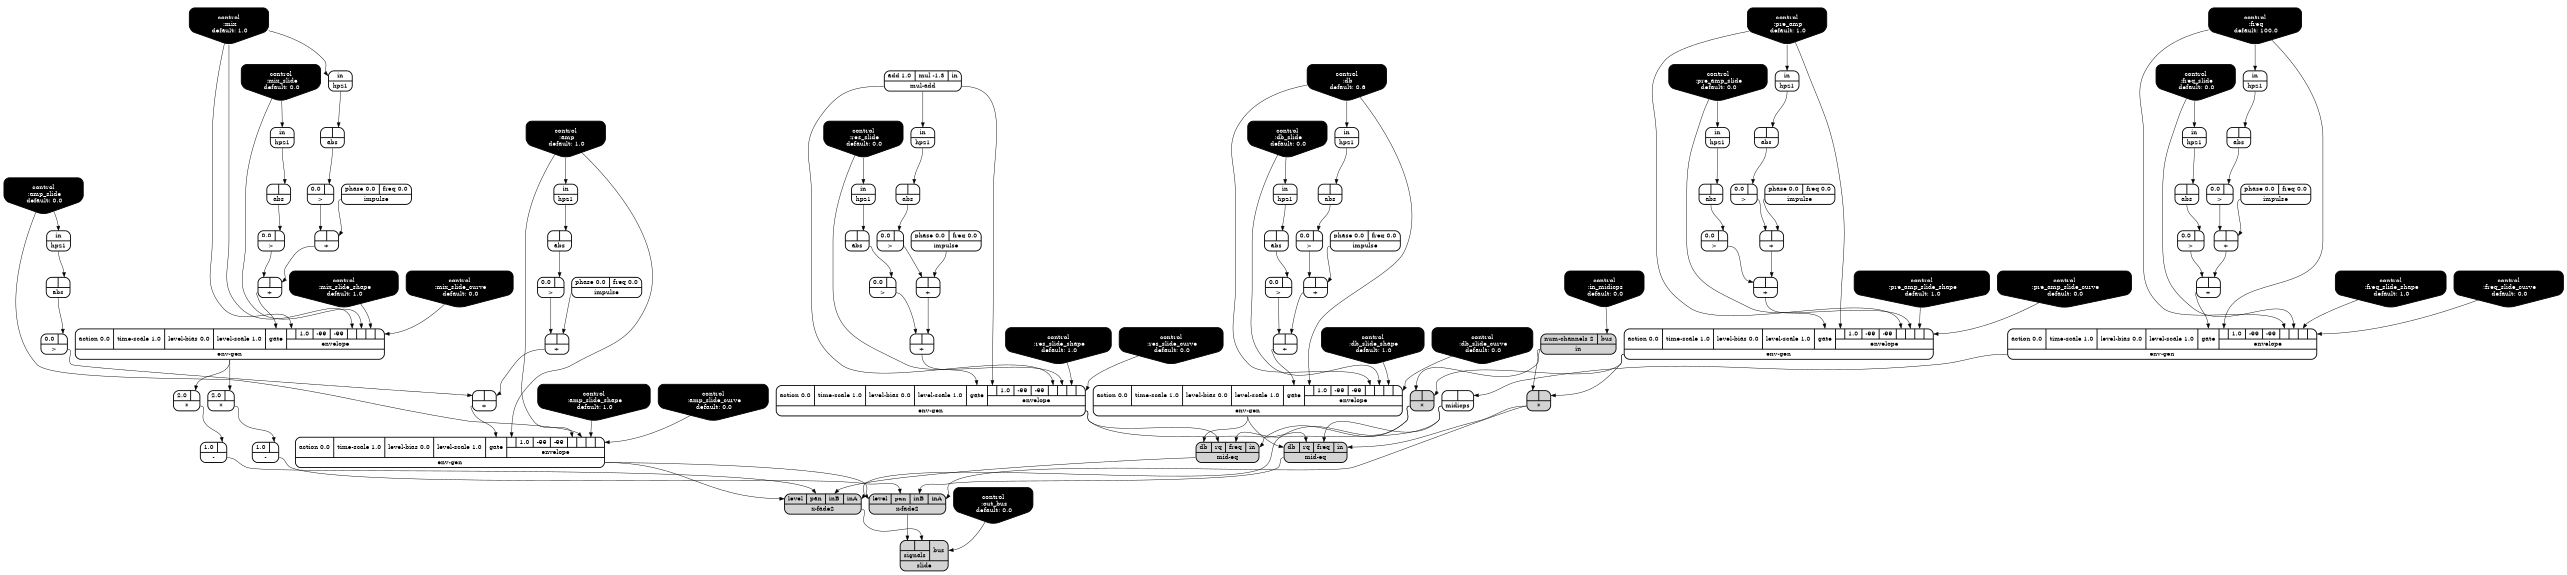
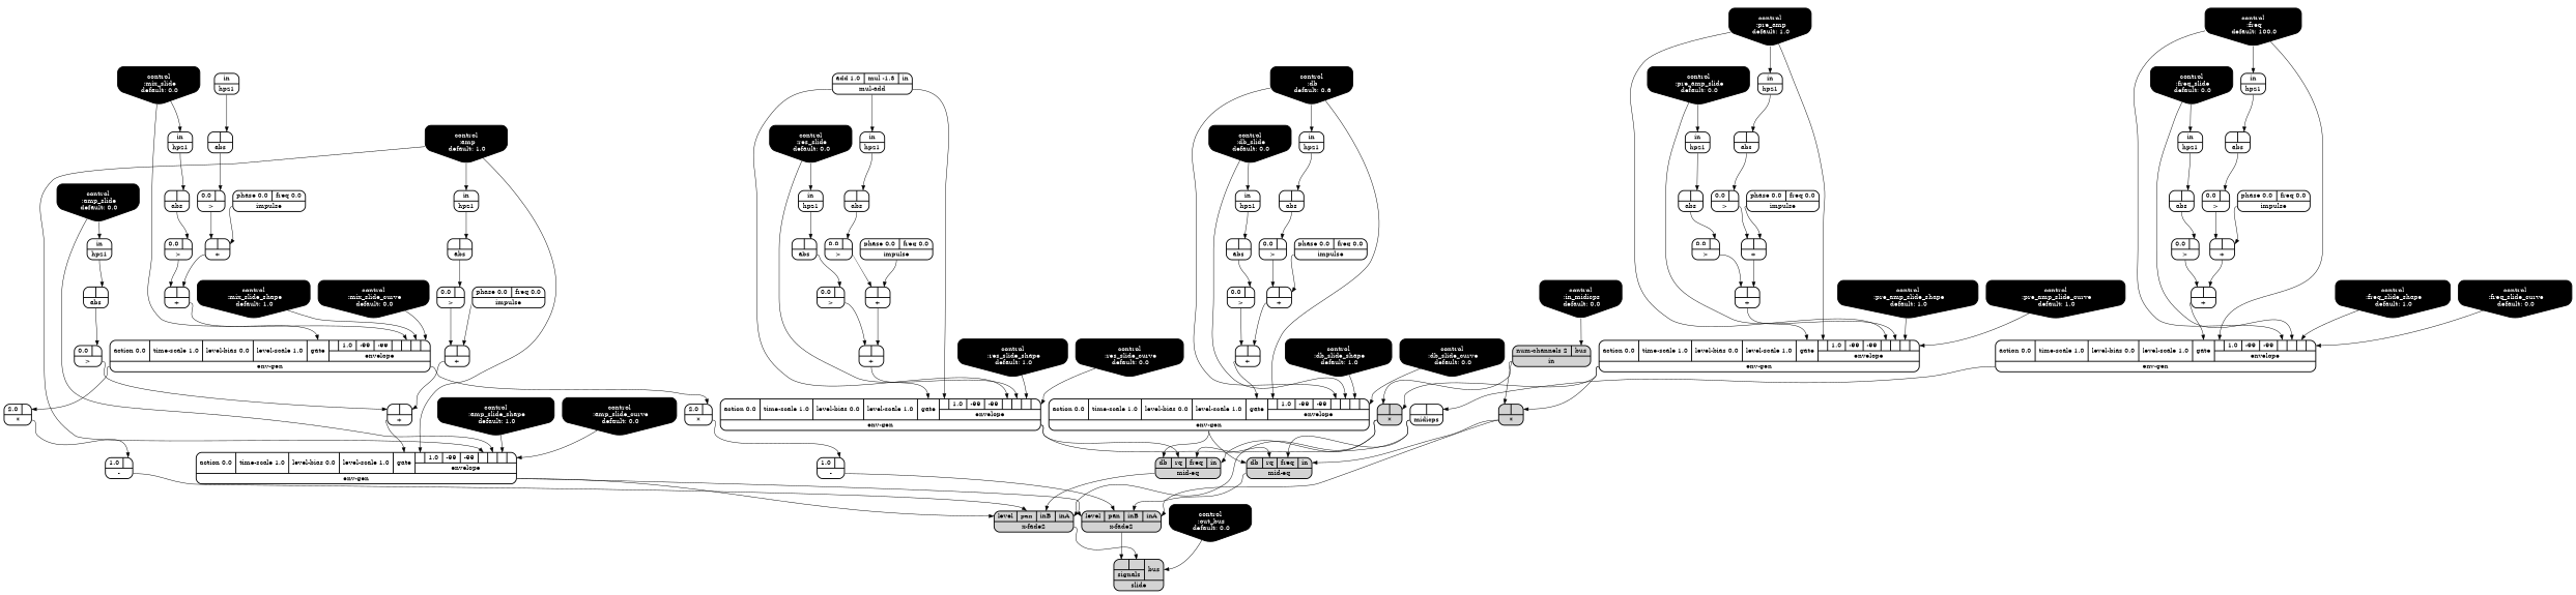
  digraph {
    node [rankdir=LR shape=record style="bold, rounded"]
    edge [headport=a tailport=__UG_NAME__]
    n1 [label="{{ <b> |<a> } |<__UG_NAME__>* }" style="filled, bold, rounded"]
    n2 [label="{{ <db> db|<rq> rq|<freq> freq|<in> in} |<__UG_NAME__>mid-eq }" style="filled, bold, rounded"]
    n3 [label="{{ <level> level|<pan> pan|<inb> inB|<ina> inA} |<__UG_NAME__>x-fade2 }" style="filled, bold, rounded"]
    n4 [label="{{ {{<signals___x____fade2___0>|<signals___x____fade2___1>}|signals}|<bus> bus} |<__UG_NAME__>slide }" style="filled, bold, rounded"]
    n5 [label="{{ <b> 2.0|<a> } |<__UG_NAME__>* }"]
    n6 [label="{{ <b> 1.0|<a> } |<__UG_NAME__>- }"]
    n7 [label="{{ <b> |<a> } |<__UG_NAME__>* }" style="filled, bold, rounded"]
    n8 [label="{{ <db> db|<rq> rq|<freq> freq|<in> in} |<__UG_NAME__>mid-eq }" style="filled, bold, rounded"]
    n9 [label="{{ <level> level|<pan> pan|<inb> inB|<ina> inA} |<__UG_NAME__>x-fade2 }" style="filled, bold, rounded"]
    n10 [label="{{ <b> 2.0|<a> } |<__UG_NAME__>* }"]
    n11 [label="{{ <b> 1.0|<a> } |<__UG_NAME__>- }"]
    n12 [label="{{ <b> |<a> } |<__UG_NAME__>+ }"]
    n13 [label="{{ <b> |<a> } |<__UG_NAME__>+ }"]
    n14 [label="{{ <action> action 0.0|<time____scale> time-scale 1.0|<level____bias> level-bias 0.0|<level____scale> level-scale 1.0|<gate> gate|{{<envelope___mul____add___0>|1.0|-99|-99|<envelope___mul____add___4>|<envelope___control___5>|<envelope___control___6>|<envelope___control___7>}|envelope}} |<__UG_NAME__>env-gen }"]
    n15 [label="{{ <b> |<a> } |<__UG_NAME__>+ }"]
    n16 [label="{{ <b> |<a> } |<__UG_NAME__>+ }"]
    n17 [label="{{ <action> action 0.0|<time____scale> time-scale 1.0|<level____bias> level-bias 0.0|<level____scale> level-scale 1.0|<gate> gate|{{<envelope___control___0>|1.0|-99|-99|<envelope___control___4>|<envelope___control___5>|<envelope___control___6>|<envelope___control___7>}|envelope}} |<__UG_NAME__>env-gen }"]
    n18 [label="{{ <b> |<a> } |<__UG_NAME__>+ }"]
    n19 [label="{{ <b> |<a> } |<__UG_NAME__>+ }"]
    n20 [label="{{ <action> action 0.0|<time____scale> time-scale 1.0|<level____bias> level-bias 0.0|<level____scale> level-scale 1.0|<gate> gate|{{<envelope___control___0>|1.0|-99|-99|<envelope___control___4>|<envelope___control___5>|<envelope___control___6>|<envelope___control___7>}|envelope}} |<__UG_NAME__>env-gen }"]
    n21 [label="{{ <b> |<a> } |<__UG_NAME__>midicps }"]
    n22 [label="{{ <b> |<a> } |<__UG_NAME__>+ }"]
    n23 [label="{{ <b> |<a> } |<__UG_NAME__>+ }"]
    n24 [label="{{ <action> action 0.0|<time____scale> time-scale 1.0|<level____bias> level-bias 0.0|<level____scale> level-scale 1.0|<gate> gate|{{<envelope___control___0>|1.0|-99|-99|<envelope___control___4>|<envelope___control___5>|<envelope___control___6>|<envelope___control___7>}|envelope}} |<__UG_NAME__>env-gen }"]
    n25 [label="{{ <b> |<a> } |<__UG_NAME__>+ }"]
    n26 [label="{{ <b> |<a> } |<__UG_NAME__>+ }"]
    n27 [label="{{ <action> action 0.0|<time____scale> time-scale 1.0|<level____bias> level-bias 0.0|<level____scale> level-scale 1.0|<gate> gate|{{<envelope___control___0>|1.0|-99|-99|<envelope___control___4>|<envelope___control___5>|<envelope___control___6>|<envelope___control___7>}|envelope}} |<__UG_NAME__>env-gen }"]
    n28 [label="{{ <b> |<a> } |<__UG_NAME__>+ }"]
    n29 [label="{{ <b> |<a> } |<__UG_NAME__>+ }"]
    n30 [label="{{ <action> action 0.0|<time____scale> time-scale 1.0|<level____bias> level-bias 0.0|<level____scale> level-scale 1.0|<gate> gate|{{<envelope___control___0>|1.0|-99|-99|<envelope___control___4>|<envelope___control___5>|<envelope___control___6>|<envelope___control___7>}|envelope}} |<__UG_NAME__>env-gen }"]
    n31 [label="{{ <b> 0.0|<a> } |<__UG_NAME__>\> }"]
    n32 [label="{{ <b> 0.0|<a> } |<__UG_NAME__>\> }"]
    n33 [label="{{ <b> 0.0|<a> } |<__UG_NAME__>\> }"]
    n34 [label="{{ <b> 0.0|<a> } |<__UG_NAME__>\> }"]
    n35 [label="{{ <b> 0.0|<a> } |<__UG_NAME__>\> }"]
    n36 [label="{{ <b> 0.0|<a> } |<__UG_NAME__>\> }"]
    n37 [label="{{ <b> 0.0|<a> } |<__UG_NAME__>\> }"]
    n38 [label="{{ <b> 0.0|<a> } |<__UG_NAME__>\> }"]
    n39 [label="{{ <b> 0.0|<a> } |<__UG_NAME__>\> }"]
    n40 [label="{{ <b> 0.0|<a> } |<__UG_NAME__>\> }"]
    n41 [label="{{ <b> 0.0|<a> } |<__UG_NAME__>\> }"]
    n42 [label="{{ <b> 0.0|<a> } |<__UG_NAME__>\> }"]
    n43 [label="{{ <b> |<a> } |<__UG_NAME__>abs }"]
    n44 [label="{{ <b> |<a> } |<__UG_NAME__>abs }"]
    n45 [label="{{ <b> |<a> } |<__UG_NAME__>abs }"]
    n46 [label="{{ <b> |<a> } |<__UG_NAME__>abs }"]
    n47 [label="{{ <b> |<a> } |<__UG_NAME__>abs }"]
    n48 [label="{{ <b> |<a> } |<__UG_NAME__>abs }"]
    n49 [label="{{ <b> |<a> } |<__UG_NAME__>abs }"]
    n50 [label="{{ <b> |<a> } |<__UG_NAME__>abs }"]
    n51 [label="{{ <b> |<a> } |<__UG_NAME__>abs }"]
    n52 [label="{{ <b> |<a> } |<__UG_NAME__>abs }"]
    n53 [label="{{ <b> |<a> } |<__UG_NAME__>abs }"]
    n54 [label="{{ <b> |<a> } |<__UG_NAME__>abs }"]
    n55 [fillcolor=black fontcolor=white label="control\n :amp\n default: 1.0" shape=invhouse style="rounded, filled, bold" rankdir=""]
    n56 [label="{{ <in> in} |<__UG_NAME__>hpz1 }"]
    n57 [fillcolor=black fontcolor=white label="control\n :amp_slide\n default: 0.0" shape=invhouse style="rounded, filled, bold" rankdir=""]
    n58 [label="{{ <in> in} |<__UG_NAME__>hpz1 }"]
    n59 [fillcolor=black fontcolor=white label="control\n :amp_slide_shape\n default: 1.0" shape=invhouse style="rounded, filled, bold" rankdir=""]
    n60 [fillcolor=black fontcolor=white label="control\n :amp_slide_curve\n default: 0.0" shape=invhouse style="rounded, filled, bold" rankdir=""]
-   n61 [fillcolor=black fontcolor=white label="control\n :mix\n default: 1.0" shape=invhouse style="rounded, filled, bold" rankdir=""]
    n62 [label="{{ <in> in} |<__UG_NAME__>hpz1 }"]
    n63 [fillcolor=black fontcolor=white label="control\n :mix_slide\n default: 0.0" shape=invhouse style="rounded, filled, bold" rankdir=""]
    n64 [label="{{ <in> in} |<__UG_NAME__>hpz1 }"]
    n65 [fillcolor=black fontcolor=white label="control\n :mix_slide_shape\n default: 1.0" shape=invhouse style="rounded, filled, bold" rankdir=""]
    n66 [fillcolor=black fontcolor=white label="control\n :mix_slide_curve\n default: 0.0" shape=invhouse style="rounded, filled, bold" rankdir=""]
    n67 [fillcolor=black fontcolor=white label="control\n :pre_amp\n default: 1.0" shape=invhouse style="rounded, filled, bold" rankdir=""]
    n68 [label="{{ <in> in} |<__UG_NAME__>hpz1 }"]
    n69 [fillcolor=black fontcolor=white label="control\n :pre_amp_slide\n default: 0.0" shape=invhouse style="rounded, filled, bold" rankdir=""]
    n70 [label="{{ <in> in} |<__UG_NAME__>hpz1 }"]
    n71 [fillcolor=black fontcolor=white label="control\n :pre_amp_slide_shape\n default: 1.0" shape=invhouse style="rounded, filled, bold" rankdir=""]
-   n72 [fillcolor=black fontcolor=white label="control\n :pre_amp_slide_curve\n default: 0.0" shape=invhouse style="rounded, filled, bold" rankdir=""]
+   n72 [fillcolor=black fontcolor=white label="control\n :pre_amp_slide_curve\n default: 1.0" shape=invhouse style="rounded, filled, bold" rankdir=""]
    n73 [fillcolor=black fontcolor=white label="control\n :freq\n default: 100.0" shape=invhouse style="rounded, filled, bold" rankdir=""]
    n74 [label="{{ <in> in} |<__UG_NAME__>hpz1 }"]
    n75 [fillcolor=black fontcolor=white label="control\n :freq_slide\n default: 0.0" shape=invhouse style="rounded, filled, bold" rankdir=""]
    n76 [label="{{ <in> in} |<__UG_NAME__>hpz1 }"]
    n77 [fillcolor=black fontcolor=white label="control\n :freq_slide_shape\n default: 1.0" shape=invhouse style="rounded, filled, bold" rankdir=""]
    n78 [fillcolor=black fontcolor=white label="control\n :freq_slide_curve\n default: 0.0" shape=invhouse style="rounded, filled, bold" rankdir=""]
    n79 [label="{{ <add> add 1.0|<mul> mul -1.3|<in> in} |<__UG_NAME__>mul-add }"]
    n80 [label="{{ <in> in} |<__UG_NAME__>hpz1 }"]
    n81 [fillcolor=black fontcolor=white label="control\n :res_slide\n default: 0.0" shape=invhouse style="rounded, filled, bold" rankdir=""]
    n82 [label="{{ <in> in} |<__UG_NAME__>hpz1 }"]
    n83 [fillcolor=black fontcolor=white label="control\n :res_slide_shape\n default: 1.0" shape=invhouse style="rounded, filled, bold" rankdir=""]
    n84 [fillcolor=black fontcolor=white label="control\n :res_slide_curve\n default: 0.0" shape=invhouse style="rounded, filled, bold" rankdir=""]
    n85 [fillcolor=black fontcolor=white label="control\n :db\n default: 0.6" shape=invhouse style="rounded, filled, bold" rankdir=""]
    n86 [label="{{ <in> in} |<__UG_NAME__>hpz1 }"]
    n87 [fillcolor=black fontcolor=white label="control\n :db_slide\n default: 0.0" shape=invhouse style="rounded, filled, bold" rankdir=""]
    n88 [label="{{ <in> in} |<__UG_NAME__>hpz1 }"]
    n89 [fillcolor=black fontcolor=white label="control\n :db_slide_shape\n default: 1.0" shape=invhouse style="rounded, filled, bold" rankdir=""]
    n90 [fillcolor=black fontcolor=white label="control\n :db_slide_curve\n default: 0.0" shape=invhouse style="rounded, filled, bold" rankdir=""]
    n91 [fillcolor=black fontcolor=white label="control\n :in_midicps\n default: 0.0" shape=invhouse style="rounded, filled, bold" rankdir=""]
    n92 [label="{{ <num____channels> num-channels 2|<bus> bus} |<__UG_NAME__>in }" style="filled, bold, rounded"]
    n93 [fillcolor=black fontcolor=white label="control\n :out_bus\n default: 0.0" shape=invhouse style="rounded, filled, bold" rankdir=""]
    n94 [label="{{ <phase> phase 0.0|<freq> freq 0.0} |<__UG_NAME__>impulse }"]
    n95 [label="{{ <phase> phase 0.0|<freq> freq 0.0} |<__UG_NAME__>impulse }"]
    n96 [label="{{ <phase> phase 0.0|<freq> freq 0.0} |<__UG_NAME__>impulse }"]
    n97 [label="{{ <phase> phase 0.0|<freq> freq 0.0} |<__UG_NAME__>impulse }"]
    n98 [label="{{ <phase> phase 0.0|<freq> freq 0.0} |<__UG_NAME__>impulse }"]
    n99 [label="{{ <phase> phase 0.0|<freq> freq 0.0} |<__UG_NAME__>impulse }"]
    n1 -> n2 [headport=in]
    n1 -> n3 [headport=ina]
    n2 -> n3 [headport=inb]
    n3 -> n4 [headport=signals___x____fade2___1]
    n5 -> n6
    n6 -> n3 [headport=pan]
    n7 -> n8 [headport=in]
    n7 -> n9 [headport=ina]
    n8 -> n9 [headport=inb]
    n9 -> n4 [headport=signals___x____fade2___0]
    n10 -> n11
    n11 -> n9 [headport=pan]
    n12 -> n13
    n13 -> n14 [headport=gate]
    n14 -> n2 [headport=rq]
    n14 -> n8 [headport=rq]
    n15 -> n16
    n16 -> n17 [headport=gate]
    n17 -> n1
    n17 -> n7
    n18 -> n19
    n19 -> n20 [headport=gate]
    n20 -> n21
    n21 -> n2 [headport=freq]
    n21 -> n8 [headport=freq]
    n22 -> n23
    n23 -> n24 [headport=gate]
    n24 -> n2 [headport=db]
    n24 -> n8 [headport=db]
    n25 -> n26
    n26 -> n27 [headport=gate]
    n27 -> n5
    n27 -> n10
    n28 -> n29
    n29 -> n30 [headport=gate]
    n30 -> n3 [headport=level]
    n30 -> n9 [headport=level]
    n31 -> n12 [headport=b]
    n32 -> n13 [headport=b]
    n33 -> n15 [headport=b]
    n34 -> n16 [headport=b]
    n35 -> n18 [headport=b]
    n36 -> n19 [headport=b]
    n37 -> n22 [headport=b]
    n38 -> n23 [headport=b]
    n39 -> n25 [headport=b]
    n40 -> n26 [headport=b]
    n41 -> n28 [headport=b]
    n42 -> n29 [headport=b]
    n43 -> n31
    n44 -> n32
    n45 -> n33
    n46 -> n34
    n47 -> n35
    n48 -> n36
    n49 -> n37
    n50 -> n38
    n51 -> n39
    n52 -> n40
    n53 -> n41
    n54 -> n42
    n55 -> n30 [headport=envelope___control___0]
    n55 -> n30 [headport=envelope___control___4]
    n55 -> n56 [headport=in]
    n56 -> n53
    n57 -> n30 [headport=envelope___control___5]
    n57 -> n58 [headport=in]
    n58 -> n54
    n59 -> n30 [headport=envelope___control___6]
    n60 -> n30 [headport=envelope___control___7]
-   n61 -> n27 [headport=envelope___control___0]
-   n61 -> n27 [headport=envelope___control___4]
-   n61 -> n62 [headport=in]
    n62 -> n51
    n63 -> n27 [headport=envelope___control___5]
    n63 -> n64 [headport=in]
    n64 -> n52
    n65 -> n27 [headport=envelope___control___6]
    n66 -> n27 [headport=envelope___control___7]
    n67 -> n17 [headport=envelope___control___0]
    n67 -> n17 [headport=envelope___control___4]
    n67 -> n68 [headport=in]
    n68 -> n45
    n69 -> n17 [headport=envelope___control___5]
    n69 -> n70 [headport=in]
    n70 -> n46
    n71 -> n17 [headport=envelope___control___6]
    n72 -> n17 [headport=envelope___control___7]
    n73 -> n20 [headport=envelope___control___0]
    n73 -> n20 [headport=envelope___control___4]
    n73 -> n74 [headport=in]
    n74 -> n47
    n75 -> n20 [headport=envelope___control___5]
    n75 -> n76 [headport=in]
    n76 -> n48
    n77 -> n20 [headport=envelope___control___6]
    n78 -> n20 [headport=envelope___control___7]
    n79 -> n14 [headport=envelope___mul____add___0]
    n79 -> n14 [headport=envelope___mul____add___4]
    n79 -> n80 [headport=in]
    n80 -> n43
    n81 -> n14 [headport=envelope___control___5]
    n81 -> n82 [headport=in]
    n82 -> n44
    n83 -> n14 [headport=envelope___control___6]
    n84 -> n14 [headport=envelope___control___7]
    n85 -> n24 [headport=envelope___control___0]
    n85 -> n24 [headport=envelope___control___4]
    n85 -> n86 [headport=in]
    n86 -> n49
    n87 -> n24 [headport=envelope___control___5]
    n87 -> n88 [headport=in]
    n88 -> n50
    n89 -> n24 [headport=envelope___control___6]
    n90 -> n24 [headport=envelope___control___7]
    n91 -> n92 [headport=bus]
    n92 -> n1 [headport=b]
    n92 -> n7 [headport=b]
    n93 -> n4 [headport=bus]
    n94 -> n12
    n95 -> n15
    n96 -> n18
    n97 -> n22
    n98 -> n25
    n99 -> n28
  }
